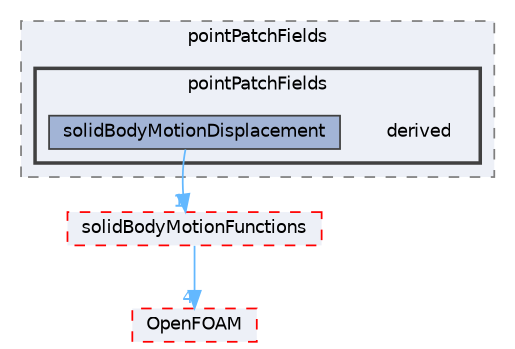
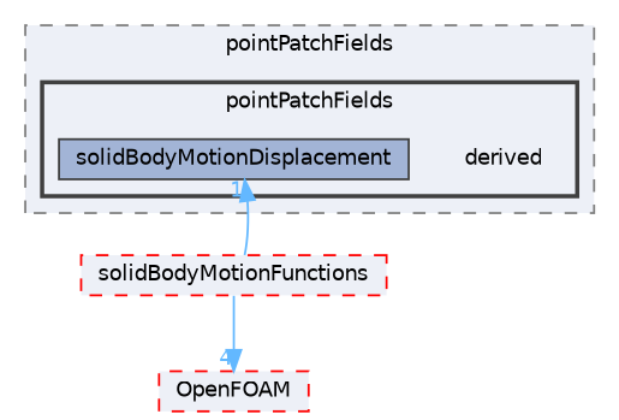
  digraph {
    compound=true
    node [fontname=Helvetica fontsize=10 shape=box color=red fillcolor="#edf0f7" style="filled,dashed"]
    edge [color=steelblue1 fontcolor=steelblue1 fontname=Helvetica fontsize=10 labeldistance=1.5 labelfontname=Helvetica labelfontsize=10]
    n1 [height=0.2 label=derived shape=plaintext width=0.4 color="" fillcolor="" style=""]
    n2 [color=grey25 fillcolor="#a2b4d6" height=0.2 label=solidBodyMotionDisplacement style=filled width=0.4]
    n3 [height=0.2 label=solidBodyMotionFunctions width=0.4]
    n4 [height=0.2 label=OpenFOAM width=0.4]
    subgraph cluster_1 {
      bgcolor="#edf0f7"
      fontname=Helvetica
      fontsize=10
      label=pointPatchFields
      pencolor=grey50
      style="filled,dashed"
      subgraph cluster_2 {
        bgcolor="#edf0f7"
        fontname=Helvetica
        fontsize=10
        label=pointPatchFields
        pencolor=grey25
        style="filled,bold"
        n1
        n2
      }
    }
-   n2 -> n3 [headlabel=1]
+   n3 -> n2 [headlabel=1]
    n3 -> n4 [headlabel=4]
  }
